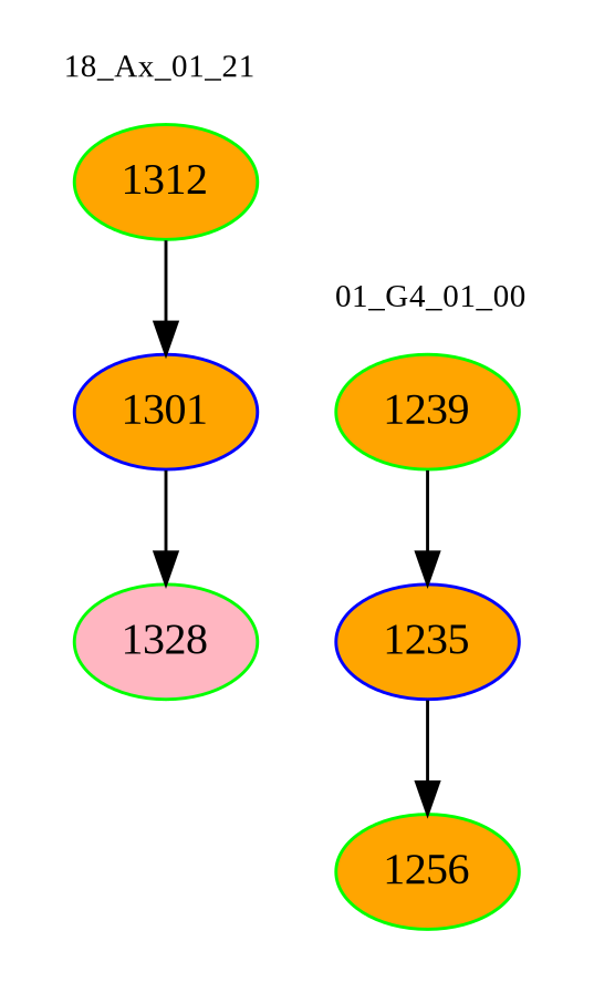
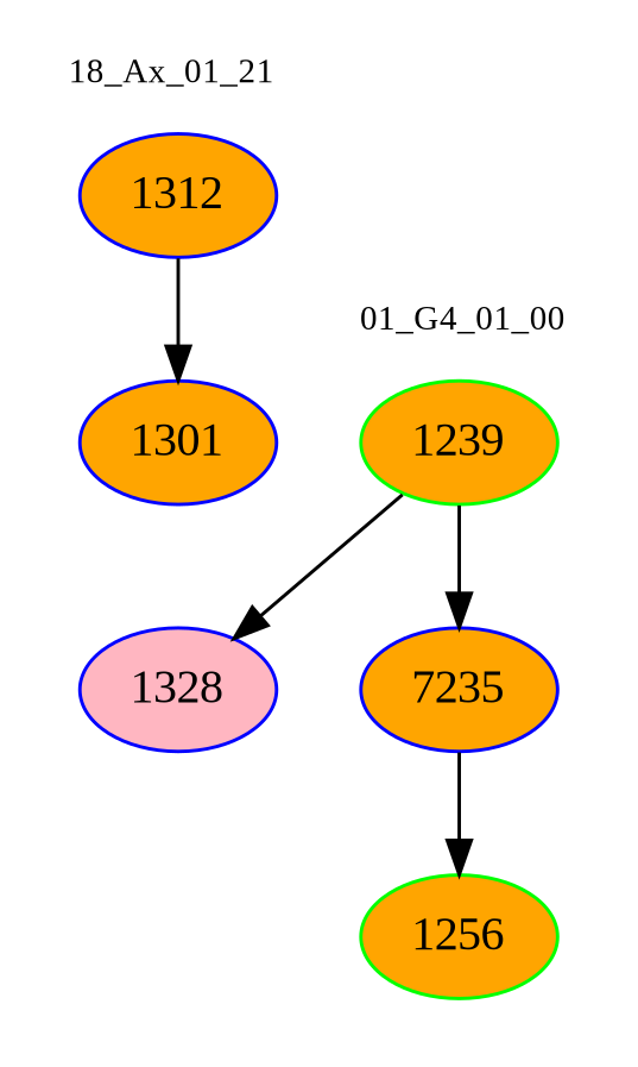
  digraph {
    fontname="Liberation Serif"
    node [color=green fillcolor=orange fontname="Liberation Serif" style=filled]
    edge [color=black fontname="Liberation Serif"]
-   n1 [label=1312]
+   n1 [color=blue label=1312]
    n2 [color=blue label=1301]
-   n3 [fillcolor=lightpink label=1328]
+   n3 [color=blue fillcolor=lightpink label=1328]
    n4 [label=1239]
-   n5 [color=blue label=1235]
+   n5 [color=blue label=7235]
    n6 [label=1256]
    subgraph cluster_1 {
      color=white
      fontsize=10
      label="18_Ax_01_21"
      n1
      n2
      n3
    }
    subgraph cluster_2 {
      color=white
      fontsize=10
      label="01_G4_01_00"
      n4
      n5
      n6
    }
    n1 -> n2
-   n2 -> n3
+   n4 -> n3
    n4 -> n5
    n5 -> n6
  }
